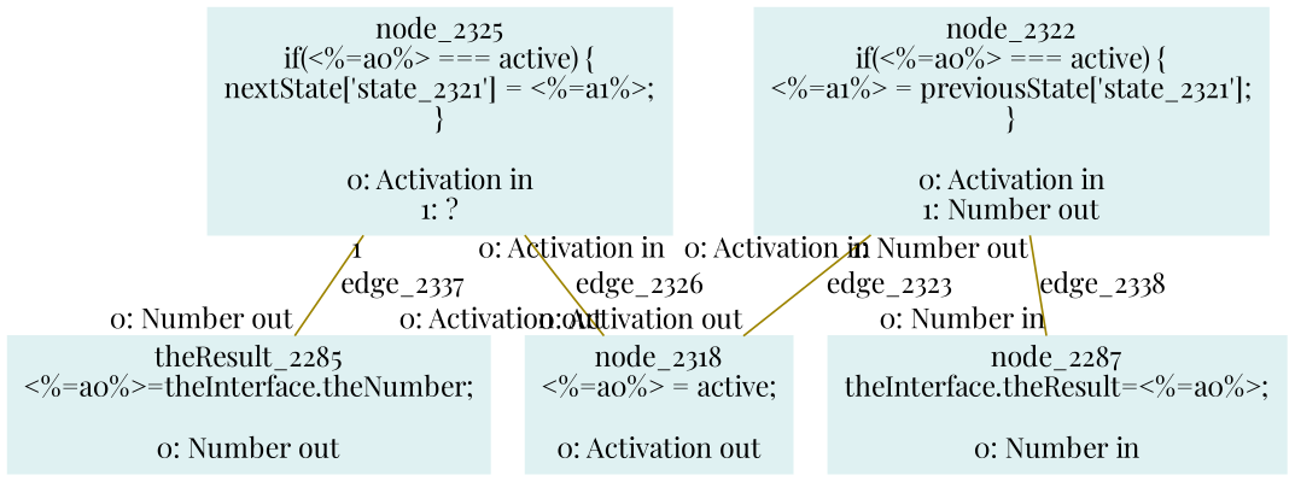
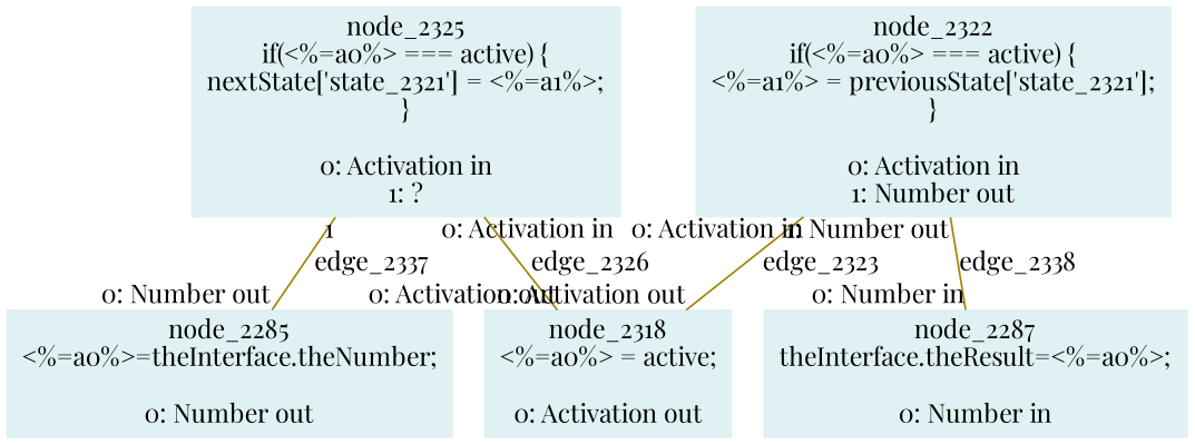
  digraph {
    fontname="Playfair Display"
    node [color="#dff1f2" fontname="Playfair Display" shape=box style=filled]
    edge [arrowHead=none arrowsize=1 color="#9d8400" dir=none fontname="Playfair Display" headlabel="0: Activation out" taillabel="0: Activation in"]
-   n1 [label="theResult_2285\n<%=a0%>=theInterface.theNumber;\n\n0: Number out"]
+   n1 [label="node_2285\n<%=a0%>=theInterface.theNumber;\n\n0: Number out"]
    n2 [label="node_2287\ntheInterface.theResult=<%=a0%>;\n\n0: Number in"]
    n3 [label="node_2318\n<%=a0%> = active;\n\n0: Activation out"]
    n4 [label="node_2322\nif(<%=a0%> === active) {\n<%=a1%> = previousState['state_2321'];\n}\n\n0: Activation in\n1: Number out"]
    n5 [label="node_2325\nif(<%=a0%> === active) {\nnextState['state_2321'] = <%=a1%>;\n}\n\n0: Activation in\n1: ?"]
    n4 -> n2 [headlabel="0: Number in" label=edge_2338 taillabel="1: Number out"]
    n4 -> n3 [label=edge_2323]
    n5 -> n1 [headlabel="0: Number out" label=edge_2337 taillabel=1]
    n5 -> n3 [label=edge_2326]
  }
